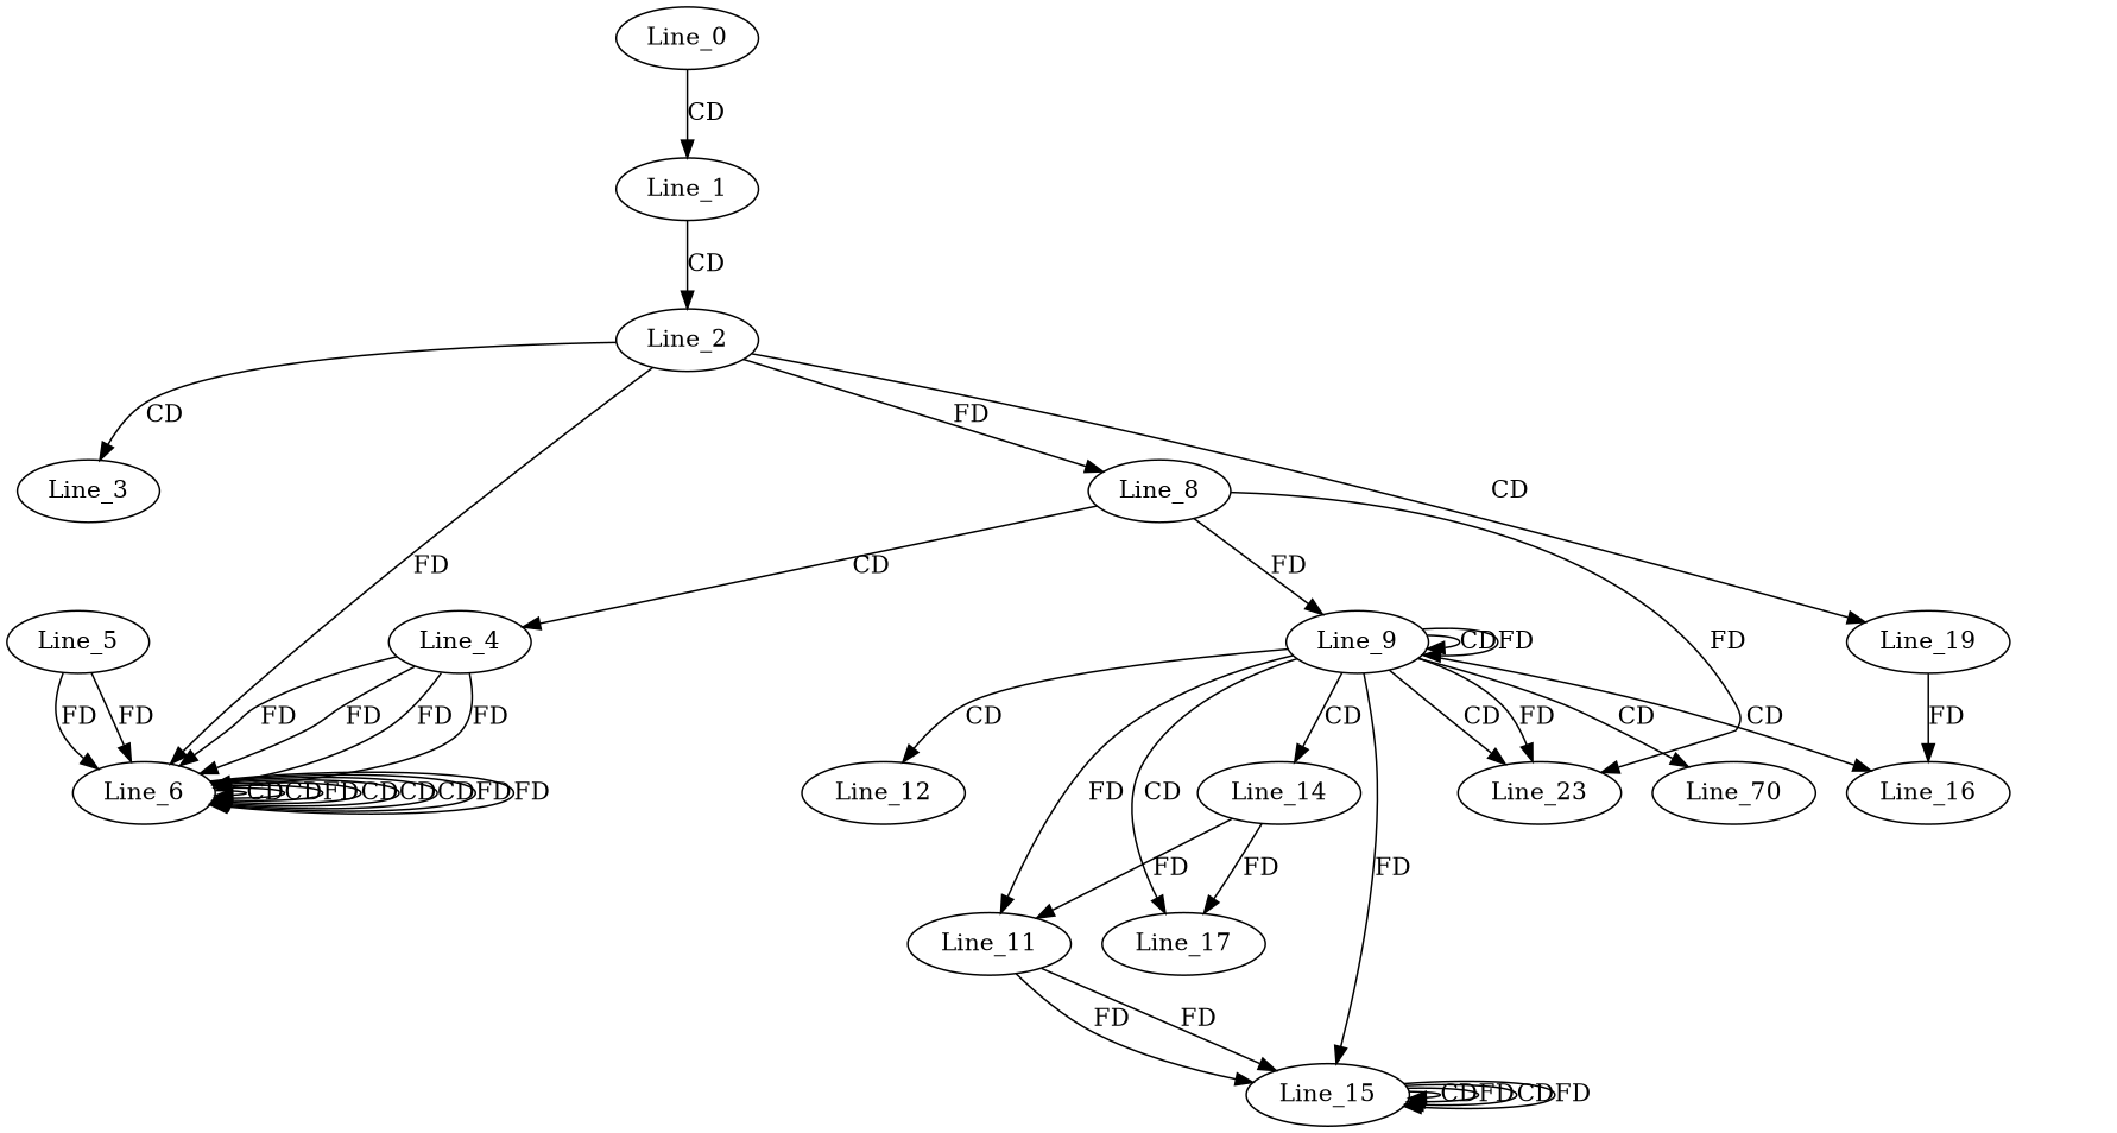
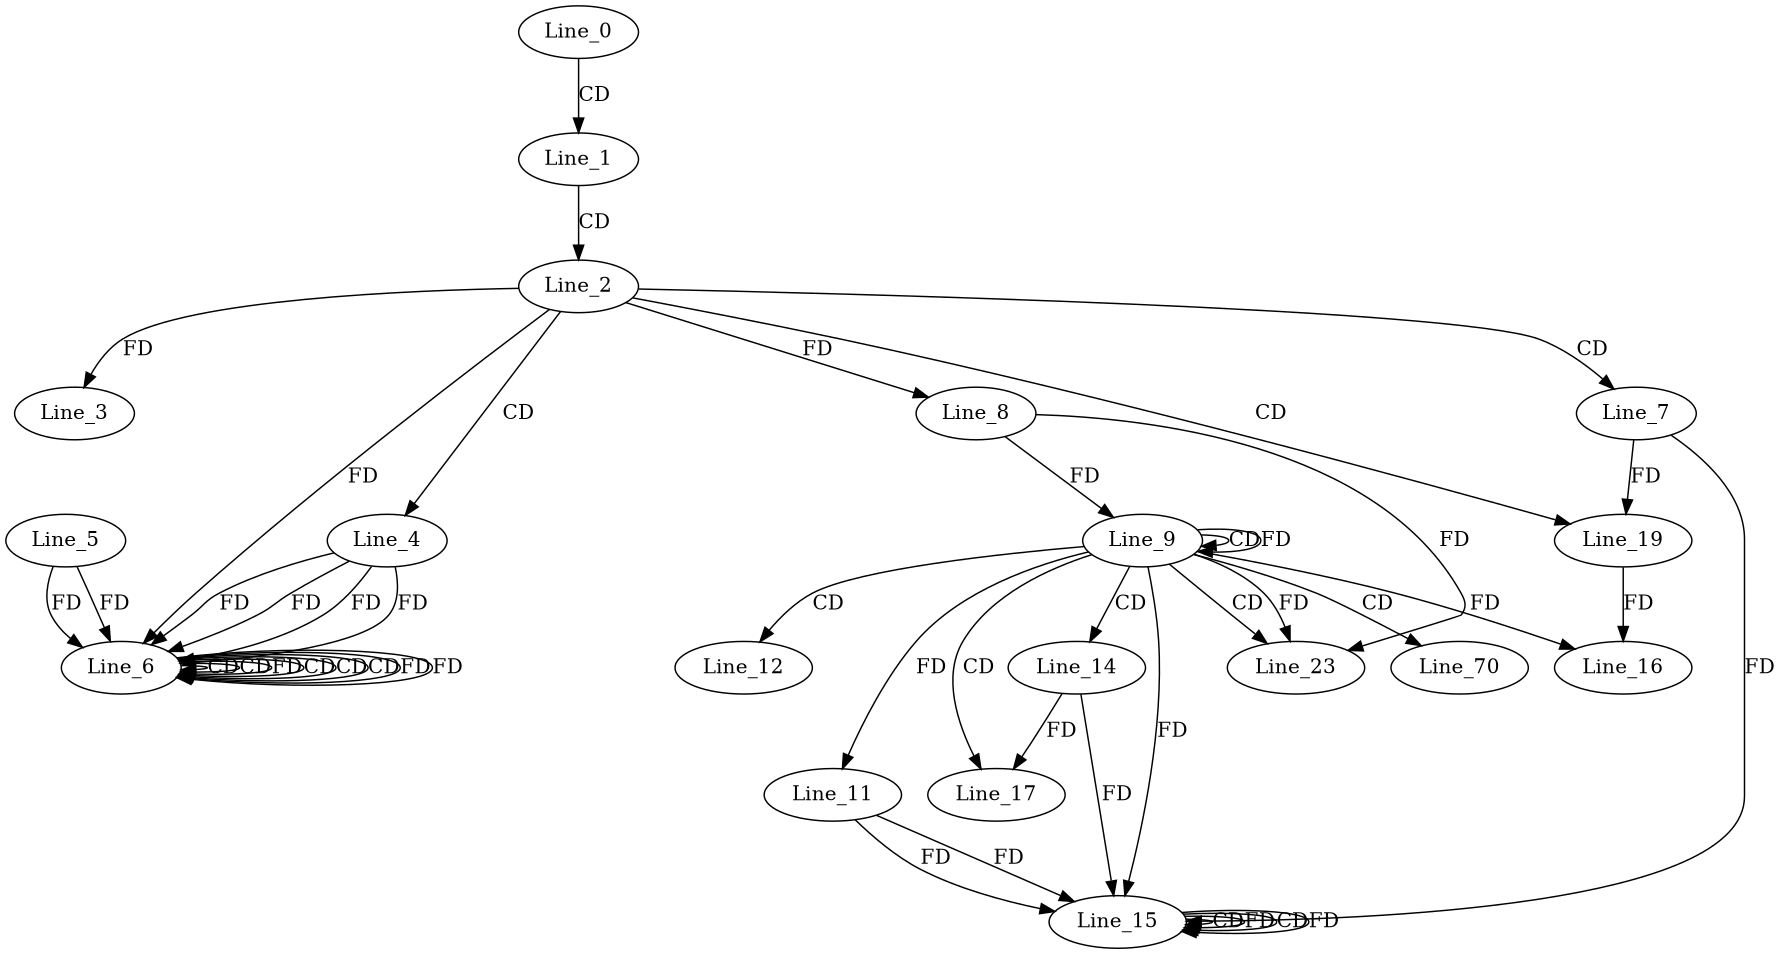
  digraph {
    Line_0
    Line_1
    Line_2
    Line_3
    Line_4
    Line_6
+   Line_7
    Line_8
    Line_19
    Line_5
    Line_15
    Line_9
    n13 [label=Line_23]
    n14 [label=Line_70]
    Line_11
    Line_12
    Line_14
    Line_16
    Line_17
    Line_0 -> Line_1 [label=CD]
    Line_1 -> Line_2 [label=CD]
-   Line_2 -> Line_3 [label=CD]
-   Line_8 -> Line_4 [label=CD]
+   Line_2 -> Line_3 [label=FD]
+   Line_2 -> Line_4 [label=CD]
    Line_2 -> Line_6 [label=FD]
+   Line_2 -> Line_7 [label=CD]
    Line_2 -> Line_8 [label=FD]
    Line_2 -> Line_19 [label=CD]
    Line_4 -> Line_6 [label=FD]
    Line_4 -> Line_6 [label=FD]
    Line_4 -> Line_6 [label=FD]
    Line_4 -> Line_6 [label=FD]
    Line_6 -> Line_6 [label=CD]
    Line_6 -> Line_6 [label=CD]
    Line_6 -> Line_6 [label=FD]
    Line_6 -> Line_6 [label=CD]
    Line_6 -> Line_6 [label=CD]
    Line_6 -> Line_6 [label=CD]
    Line_6 -> Line_6 [label=FD]
    Line_6 -> Line_6 [label=FD]
+   Line_7 -> Line_19 [label=FD]
+   Line_7 -> Line_15 [label=FD]
    Line_8 -> Line_9 [label=FD]
    Line_8 -> n13 [label=FD]
    Line_19 -> Line_16 [label=FD]
    Line_5 -> Line_6 [label=FD]
    Line_5 -> Line_6 [label=FD]
    Line_15 -> Line_15 [label=CD]
    Line_15 -> Line_15 [label=FD]
    Line_15 -> Line_15 [label=CD]
    Line_15 -> Line_15 [label=FD]
    Line_9 -> Line_15 [label=FD]
    Line_9 -> Line_9 [label=CD]
    Line_9 -> Line_9 [label=FD]
    Line_9 -> n13 [label=CD]
    Line_9 -> n13 [label=FD]
    Line_9 -> n14 [label=CD]
    Line_9 -> Line_11 [label=FD]
    Line_9 -> Line_12 [label=CD]
    Line_9 -> Line_14 [label=CD]
-   Line_9 -> Line_16 [label=CD]
+   Line_9 -> Line_16 [label=FD]
    Line_9 -> Line_17 [label=CD]
    Line_11 -> Line_15 [label=FD]
    Line_11 -> Line_15 [label=FD]
-   Line_14 -> Line_11 [label=FD]
+   Line_14 -> Line_15 [label=FD]
    Line_14 -> Line_17 [label=FD]
  }
